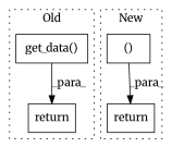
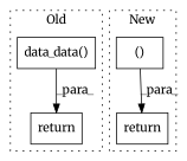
  digraph {
    fontname=Merriweather
    node [a=93 l=7 shape=box fontname=Merriweather]
    edge [fontname=Merriweather]
-   n1 [a=75 l=30 label="get_data()" s=1581]
+   n1 [a=75 l=30 label="data_data()" s=1581]
    n2 [label=return s=2022]
    n3 [a=54 l=21 label="()" s=1134]
    n4 [label=return s=1108]
    subgraph cluster_1 {
      label=Old
      style=dotted
      n1
      n2
    }
    subgraph cluster_2 {
      label=New
      style=dotted
      n3
      n4
    }
    n1 -> n2 [label=_para_]
    n3 -> n4 [label=_para_]
  }
